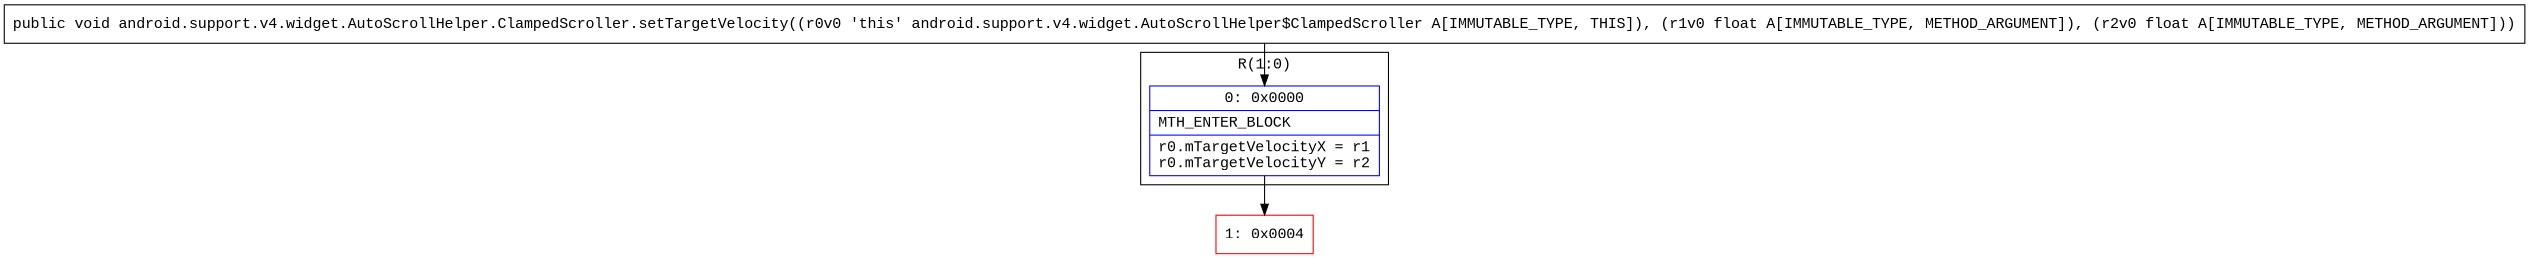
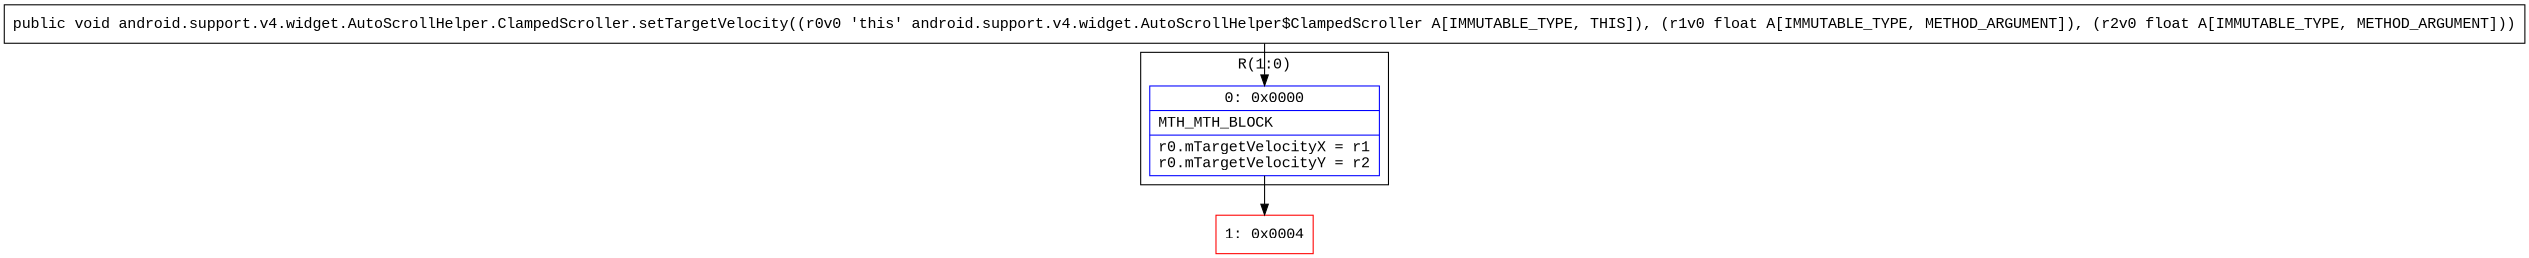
  digraph {
    fontname="Liberation Mono"
    node [shape=record fontname="Liberation Mono"]
    edge [fontname="Liberation Mono"]
-   n1 [color=blue label="{0\:\ 0x0000|MTH_ENTER_BLOCK\l|r0.mTargetVelocityX = r1\lr0.mTargetVelocityY = r2\l}"]
+   n1 [color=blue label="{0\:\ 0x0000|MTH_MTH_BLOCK\l|r0.mTargetVelocityX = r1\lr0.mTargetVelocityY = r2\l}"]
    n2 [color=red label="{1\:\ 0x0004}"]
    n3 [label="{public void android.support.v4.widget.AutoScrollHelper.ClampedScroller.setTargetVelocity((r0v0 'this' android.support.v4.widget.AutoScrollHelper$ClampedScroller A[IMMUTABLE_TYPE, THIS]), (r1v0 float A[IMMUTABLE_TYPE, METHOD_ARGUMENT]), (r2v0 float A[IMMUTABLE_TYPE, METHOD_ARGUMENT])) }"]
    subgraph cluster_1 {
      label="R(1:0)"
      n1
    }
    n1 -> n2
    n3 -> n1
  }
